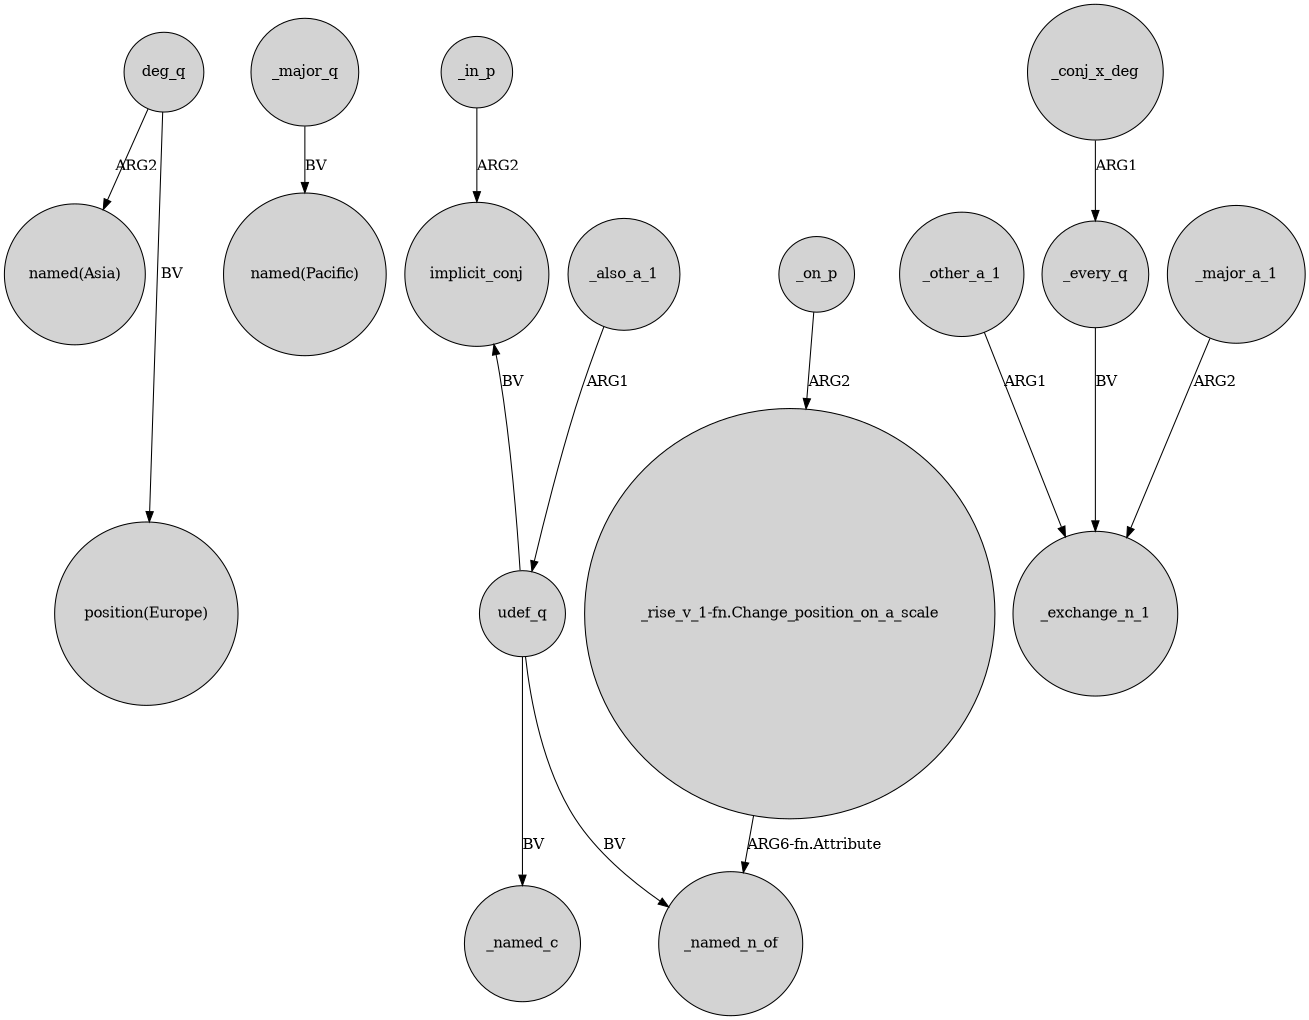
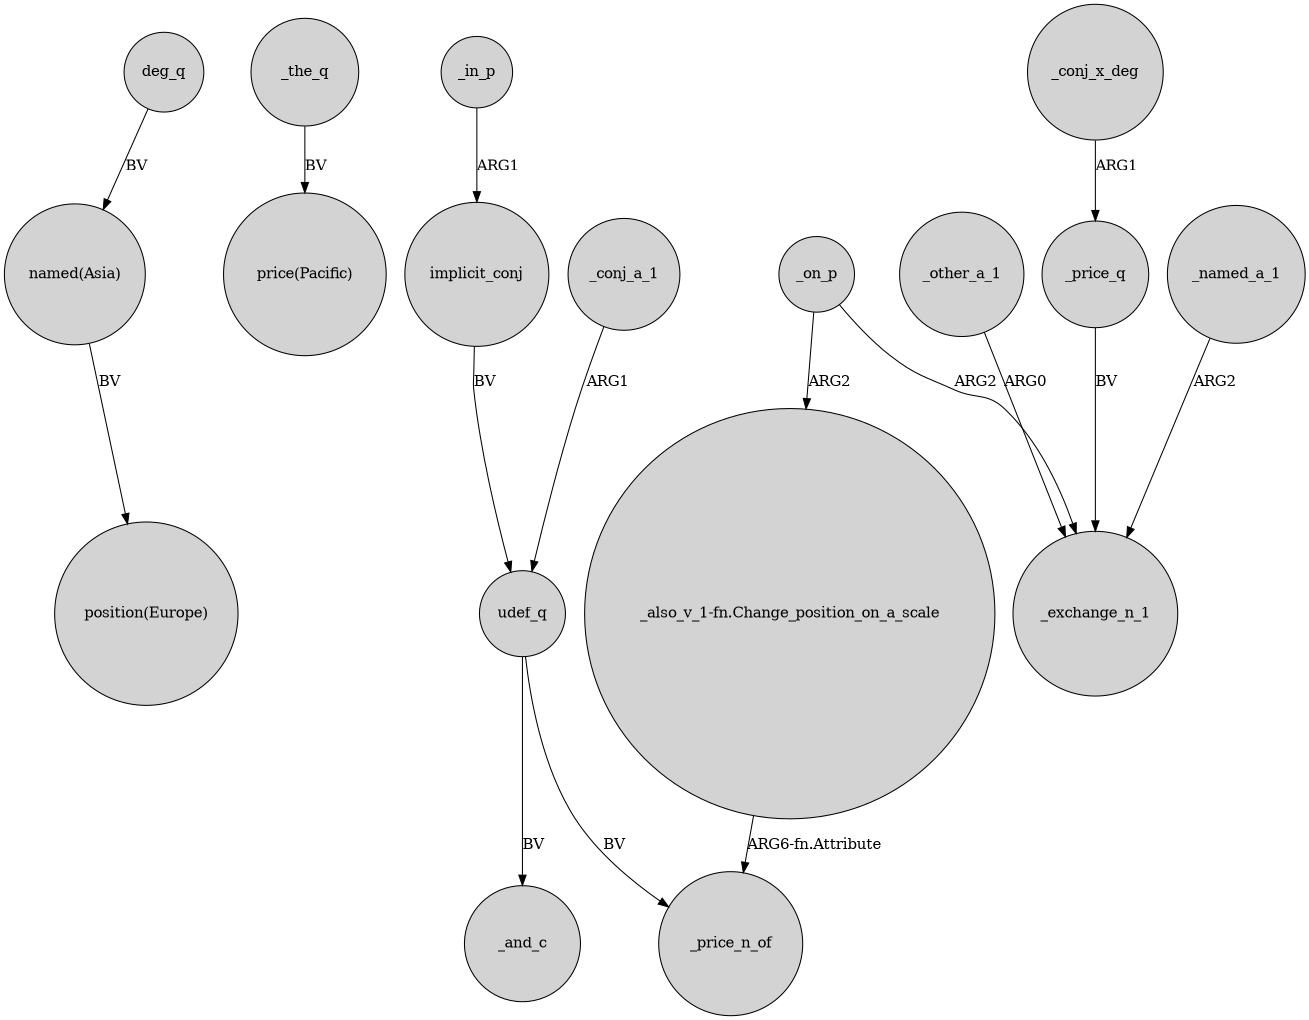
  digraph {
    node [shape=circle style=filled]
    n1 [label=deg_q]
    "named(Asia)"
    n3 [label="position(Europe)"]
-   _the_q [label=_major_q]
-   "named(Pacific)"
+   _the_q
+   "named(Pacific)" [label="price(Pacific)"]
    _in_p
    implicit_conj
    _other_a_1
    _exchange_n_1
-   _every_q
+   _every_q [label=_price_q]
    udef_q
-   _and_c [label=_named_c]
-   _price_n_of [label=_named_n_of]
+   _and_c
+   _price_n_of
    _on_p
-   "_rise_v_1-fn.Change_position_on_a_scale"
-   _also_a_1
+   "_rise_v_1-fn.Change_position_on_a_scale" [label="_also_v_1-fn.Change_position_on_a_scale"]
+   _also_a_1 [label=_conj_a_1]
    n17 [label=_conj_x_deg]
-   _major_a_1
-   n1 -> "named(Asia)" [label=ARG2]
-   n1 -> n3 [label=BV]
+   _major_a_1 [label=_named_a_1]
+   n1 -> "named(Asia)" [label=BV]
+   "named(Asia)" -> n3 [label=BV]
    _the_q -> "named(Pacific)" [label=BV]
-   _in_p -> implicit_conj [label=ARG2]
-   _other_a_1 -> _exchange_n_1 [label=ARG1]
+   _in_p -> implicit_conj [label=ARG1]
+   _other_a_1 -> _exchange_n_1 [label=ARG0]
    _every_q -> _exchange_n_1 [label=BV]
-   udef_q -> implicit_conj [label=BV]
+   implicit_conj -> udef_q [label=BV]
    udef_q -> _and_c [label=BV]
    udef_q -> _price_n_of [label=BV]
+   _on_p -> _exchange_n_1 [label=ARG2]
    _on_p -> "_rise_v_1-fn.Change_position_on_a_scale" [label=ARG2]
    "_rise_v_1-fn.Change_position_on_a_scale" -> _price_n_of [label="ARG6-fn.Attribute"]
    _also_a_1 -> udef_q [label=ARG1]
    n17 -> _every_q [label=ARG1]
    _major_a_1 -> _exchange_n_1 [label=ARG2]
  }
